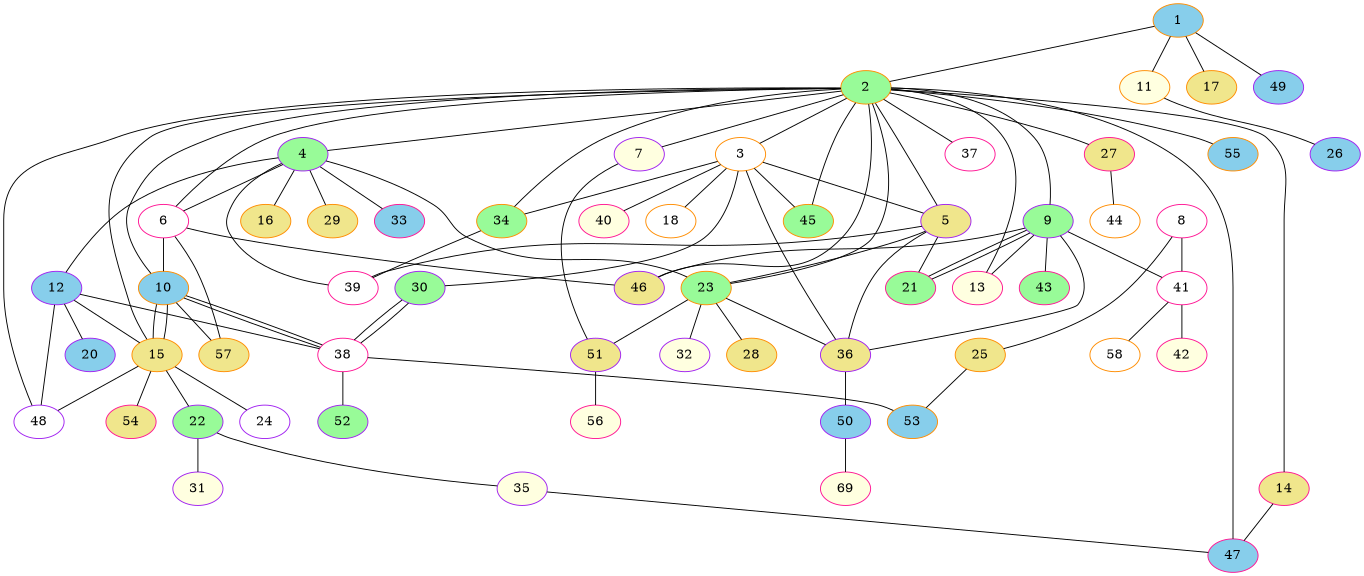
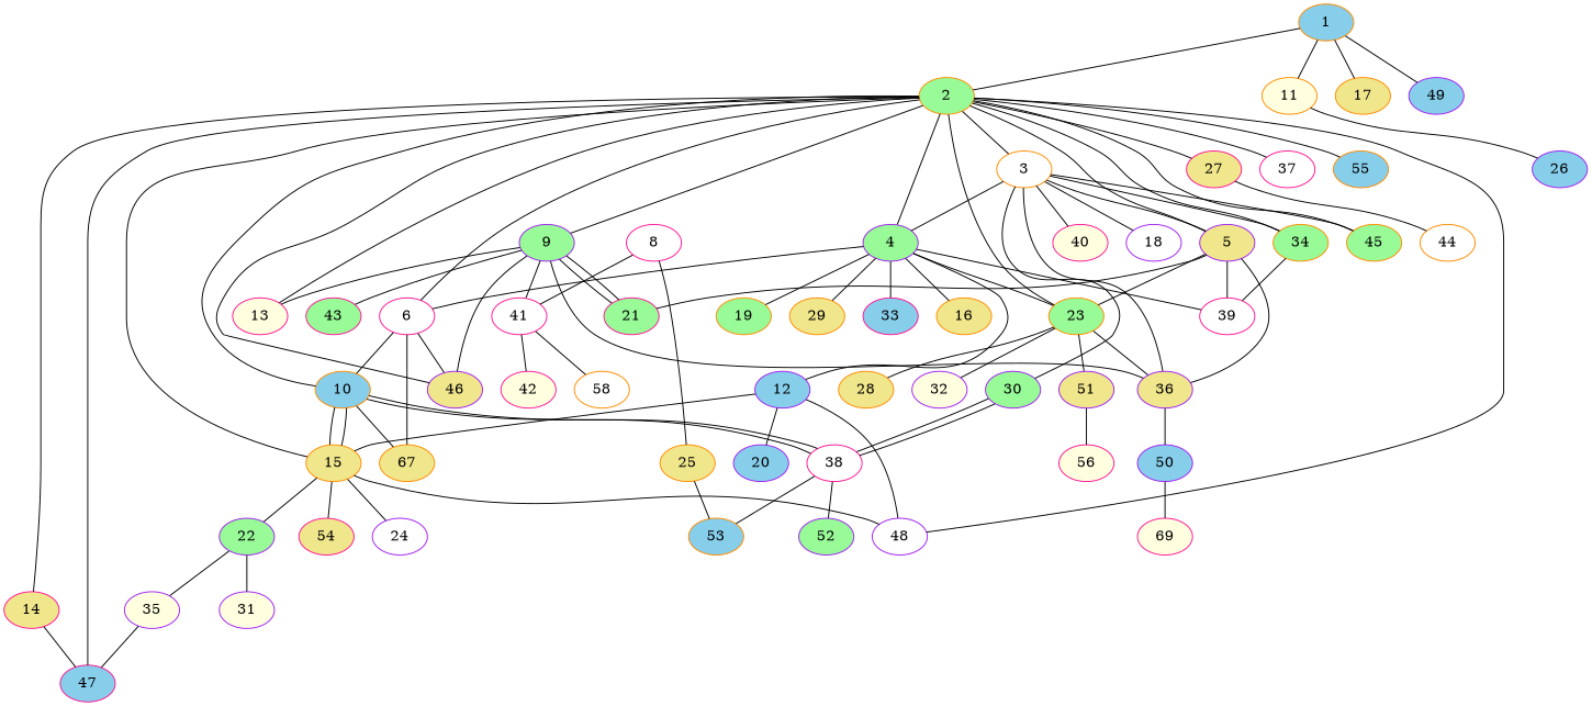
  graph {
    node [color=darkorange fillcolor=khaki style=filled]
    1 [fillcolor=skyblue]
    2 [fillcolor=palegreen]
    11 [fillcolor=lightyellow]
    17
    49 [color=purple fillcolor=skyblue]
    3 [fillcolor=white]
    4 [color=purple fillcolor=palegreen]
    5 [color=purple]
    6 [color=deeppink fillcolor=white]
-   7 [color=purple fillcolor=lightyellow]
    9 [color=purple fillcolor=palegreen]
    10 [fillcolor=skyblue]
    13 [color=deeppink fillcolor=lightyellow]
    14 [color=deeppink]
    15
    23 [fillcolor=palegreen]
    27 [color=deeppink]
    34 [fillcolor=palegreen]
    37 [color=deeppink fillcolor=white]
    45 [fillcolor=palegreen]
    46 [color=purple]
    47 [color=deeppink fillcolor=skyblue]
    48 [color=purple fillcolor=white]
    55 [fillcolor=skyblue]
    26 [color=purple fillcolor=skyblue]
-   18 [fillcolor=white]
+   18 [color=purple fillcolor=white]
    30 [color=purple fillcolor=palegreen]
    36 [color=purple]
    40 [color=deeppink fillcolor=lightyellow]
    12 [color=purple fillcolor=skyblue]
    16
+   19 [fillcolor=palegreen]
    29
    33 [color=deeppink fillcolor=skyblue]
    39 [color=deeppink fillcolor=white]
    21 [color=deeppink fillcolor=palegreen]
-   57
+   57 [label=67]
    51 [color=purple]
    41 [color=deeppink fillcolor=white]
    43 [color=deeppink fillcolor=palegreen]
    38 [color=deeppink fillcolor=white]
    22 [color=purple fillcolor=palegreen]
    24 [color=purple fillcolor=white]
    54 [color=deeppink]
    28
    32 [color=purple fillcolor=lightyellow]
    44 [fillcolor=white]
    8 [color=deeppink fillcolor=white]
    25
    50 [color=purple fillcolor=skyblue]
    20 [color=purple fillcolor=skyblue]
    56 [color=deeppink fillcolor=lightyellow]
    53 [fillcolor=skyblue]
    42 [color=deeppink fillcolor=lightyellow]
    58 [fillcolor=white]
    52 [color=purple fillcolor=palegreen]
    31 [color=purple fillcolor=lightyellow]
    35 [color=purple fillcolor=lightyellow]
    n59 [color=deeppink fillcolor=lightyellow label=69]
    1 -- 2
    1 -- 11
    1 -- 17
    1 -- 49
    2 -- 3
    2 -- 4
    2 -- 5
    2 -- 6
-   2 -- 7
    2 -- 9
    2 -- 10
    2 -- 13
    2 -- 14
    2 -- 15
    2 -- 23
    2 -- 27
    2 -- 34
    2 -- 37
    2 -- 45
    2 -- 46
    2 -- 47
    2 -- 48
    2 -- 55
    11 -- 26
+   3 -- 4
    3 -- 5
    3 -- 34
    3 -- 45
    3 -- 18
    3 -- 30
    3 -- 36
    3 -- 40
    4 -- 6
    4 -- 23
    4 -- 12
    4 -- 16
+   4 -- 19
    4 -- 29
    4 -- 33
    4 -- 39
    5 -- 23
    5 -- 36
    5 -- 39
    5 -- 21
    6 -- 10
    6 -- 46
    6 -- 57
-   7 -- 51
    9 -- 13
    9 -- 46
    9 -- 36
    9 -- 21
    9 -- 21
    9 -- 41
    9 -- 43
    10 -- 15
    10 -- 15
    10 -- 57
    10 -- 38
    10 -- 38
    14 -- 47
    15 -- 48
    15 -- 22
    15 -- 24
    15 -- 54
    23 -- 36
    23 -- 51
    23 -- 28
    23 -- 32
    27 -- 44
    34 -- 39
    30 -- 38
    30 -- 38
    36 -- 50
    12 -- 15
    12 -- 48
-   12 -- 38
    12 -- 20
    51 -- 56
    41 -- 42
    41 -- 58
    38 -- 53
    38 -- 52
    22 -- 31
    22 -- 35
    8 -- 41
    8 -- 25
    25 -- 53
    50 -- n59
    35 -- 47
  }
